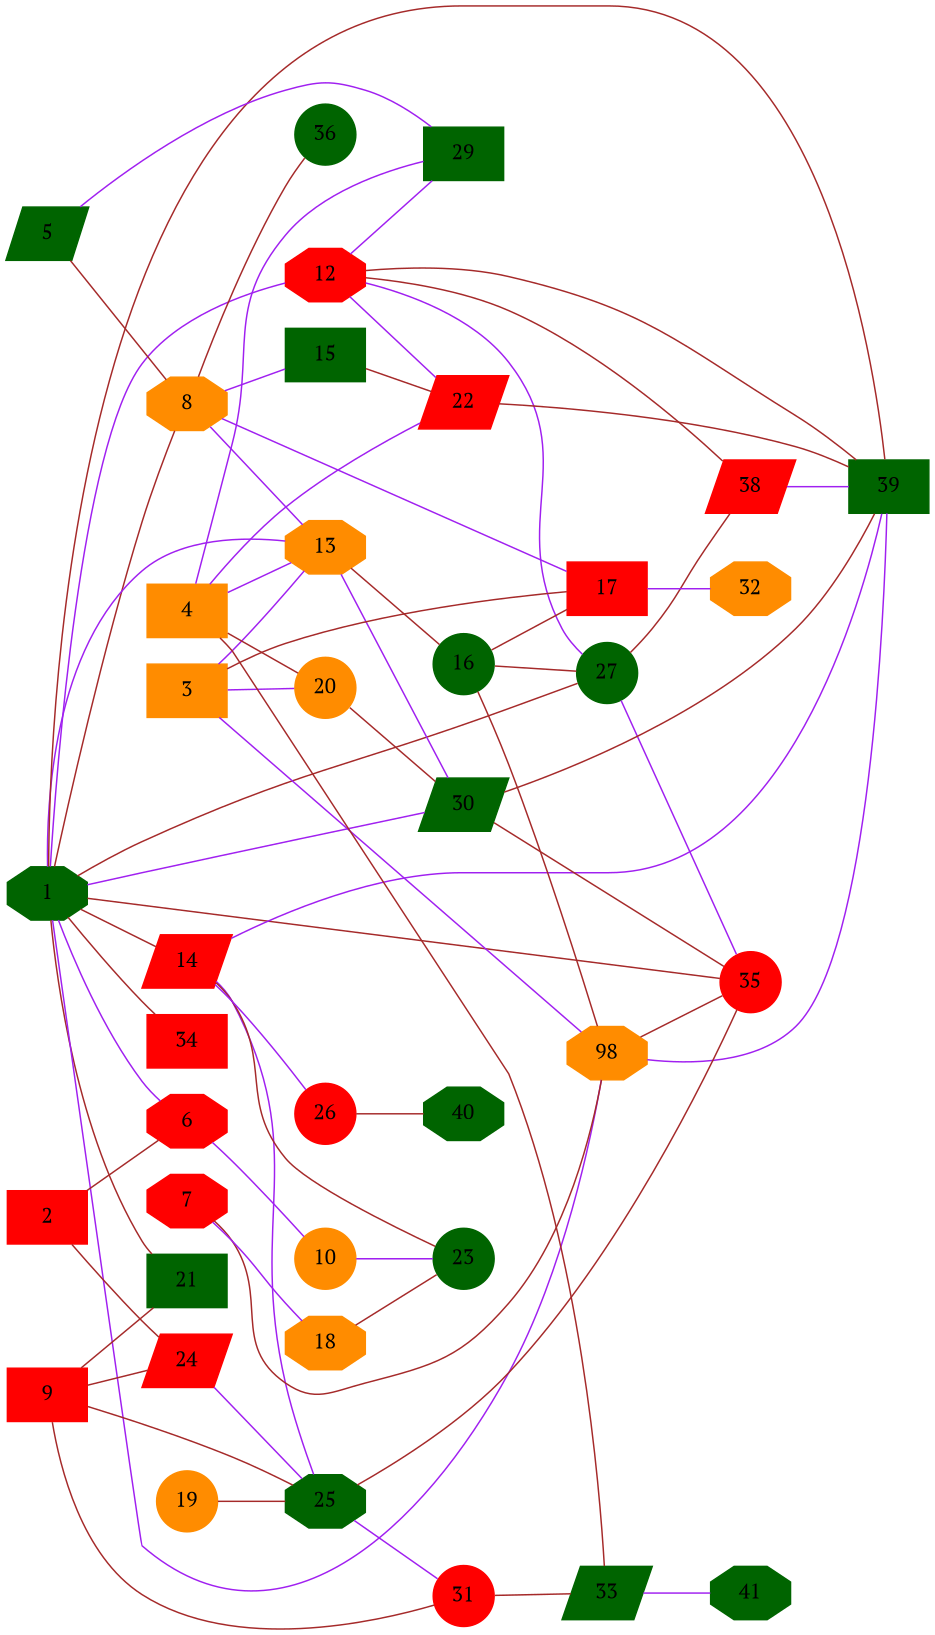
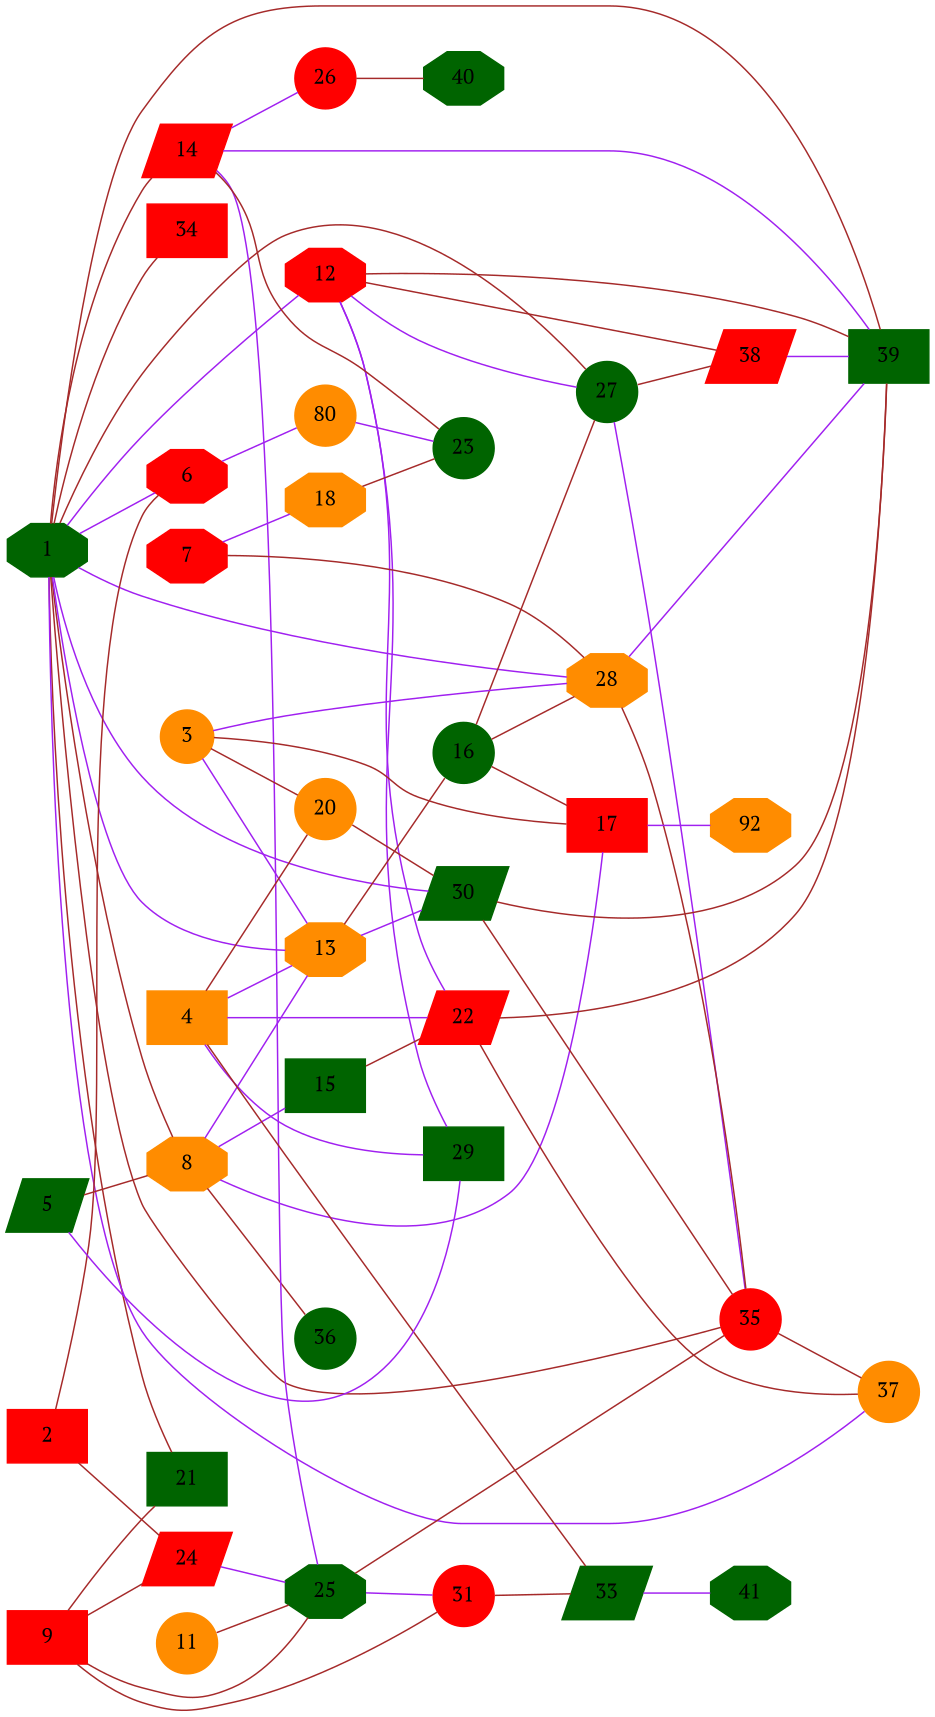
  graph {
    fontname="PT Serif"
    rankdir=LR
    node [color=darkgreen fontname="PT Serif" shape=octagon style=filled]
    edge [color=brown fontname="PT Serif" weight=1.0]
    1
    6 [color=red]
    8 [color=darkorange]
    12 [color=red]
    13 [color=darkorange]
    14 [color=red shape=parallelogram]
    21 [shape=box]
    27 [shape=circle]
-   28 [color=darkorange label=98]
+   28 [color=darkorange]
    30 [shape=parallelogram]
    34 [color=red shape=box]
    35 [color=red shape=circle]
+   37 [color=darkorange shape=circle]
    39 [shape=box]
-   10 [color=darkorange shape=circle]
+   10 [color=darkorange shape=circle label=80]
    17 [color=red shape=box]
    15 [shape=box]
    36 [shape=circle]
    22 [color=red shape=parallelogram]
    29 [shape=box]
    38 [color=red shape=parallelogram]
    16 [shape=circle]
    25
    23 [shape=circle]
    26 [color=red shape=circle]
    2 [color=red shape=box]
    24 [color=red shape=parallelogram]
-   3 [color=darkorange shape=box]
+   3 [color=darkorange shape=circle]
    20 [color=darkorange shape=circle]
-   11 [color=darkorange shape=circle label=19]
-   32 [color=darkorange]
+   11 [color=darkorange shape=circle]
+   32 [color=darkorange label=92]
    4 [color=darkorange shape=box]
    33 [shape=parallelogram]
    41
    5 [shape=parallelogram]
    7 [color=red]
    18 [color=darkorange]
    9 [color=red shape=box]
    31 [color=red shape=circle]
    40
    1 -- 6 [color=purple weight=2.0]
    1 -- 8
    1 -- 12 [color=purple]
    1 -- 13 [color=purple]
    1 -- 14
    1 -- 21
    1 -- 27
    1 -- 28 [color=purple]
    1 -- 30 [color=purple]
    1 -- 34
    1 -- 35
+   1 -- 37 [color=purple]
    1 -- 39
    6 -- 10 [color=purple]
    8 -- 13 [color=purple]
    8 -- 17 [color=purple]
    8 -- 15 [color=purple]
    8 -- 36
    12 -- 27 [color=purple]
    12 -- 39
    12 -- 22 [color=purple]
    12 -- 29 [color=purple]
    12 -- 38
    13 -- 30 [color=purple]
    13 -- 16
    14 -- 39 [color=purple]
    14 -- 25 [color=purple]
    14 -- 23
    14 -- 26 [color=purple]
    27 -- 35 [color=purple]
    27 -- 38
    28 -- 35
    28 -- 39 [color=purple]
    30 -- 35
    30 -- 39
+   35 -- 37
    10 -- 23 [color=purple]
    17 -- 32 [color=purple]
    15 -- 22
+   22 -- 37
    22 -- 39
    38 -- 39 [color=purple]
    16 -- 27
    16 -- 28
    16 -- 17
    25 -- 35 [weight=2.0]
    25 -- 31 [color=purple]
    26 -- 40
    2 -- 6
    2 -- 24
    24 -- 25 [color=purple]
    3 -- 13 [color=purple]
    3 -- 28 [color=purple weight=2.0]
    3 -- 17
-   3 -- 20 [color=purple]
+   3 -- 20
    20 -- 30
    11 -- 25
    4 -- 13 [color=purple]
    4 -- 22 [color=purple]
    4 -- 29 [color=purple]
    4 -- 20
    4 -- 33
    33 -- 41 [color=purple]
    5 -- 8
    5 -- 29 [color=purple]
    7 -- 28
    7 -- 18 [color=purple]
    18 -- 23
    9 -- 21
    9 -- 25
    9 -- 24
    9 -- 31
    31 -- 33
  }
